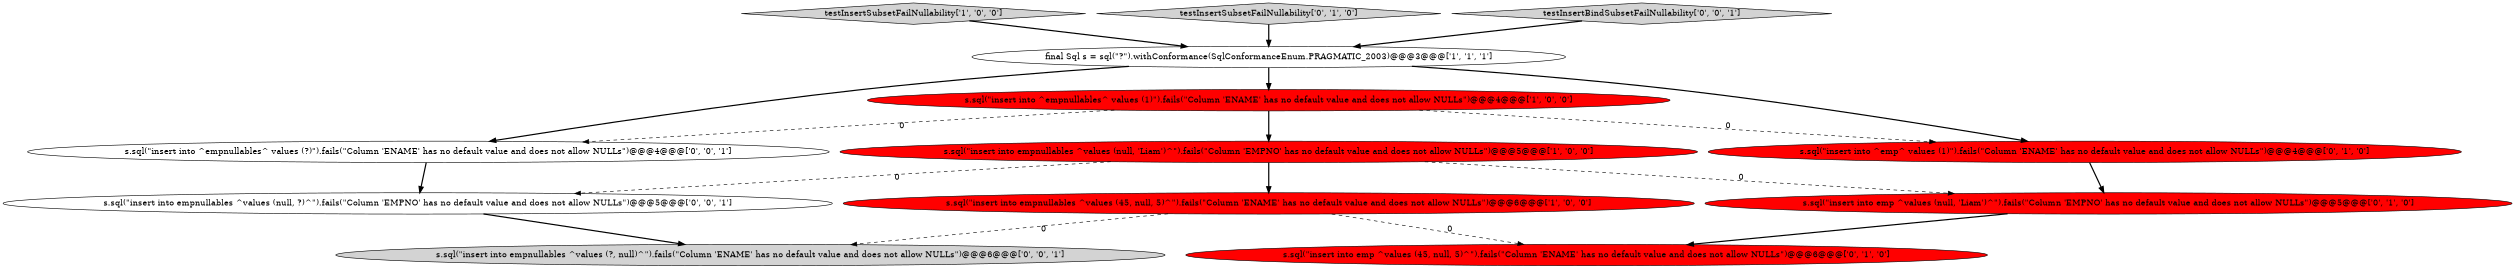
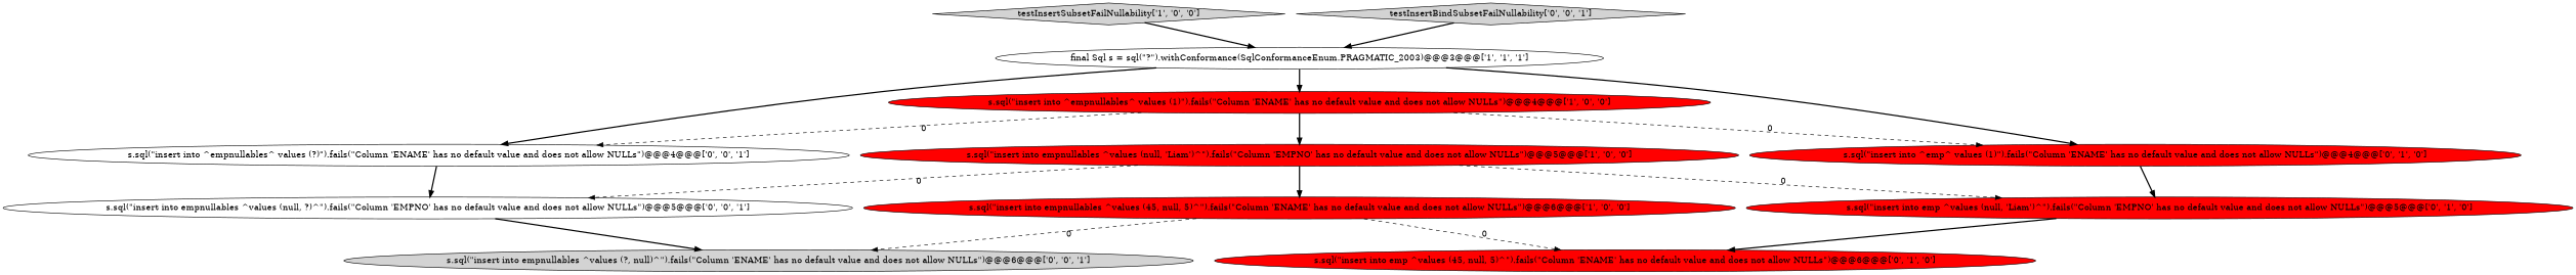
  digraph {
    node [fillcolor=red shape=ellipse style=filled]
    edge [style=bold]
    n1 [fillcolor=lightgray label="testInsertSubsetFailNullability['1', '0', '0']" shape=diamond]
    n2 [fillcolor=white label="final Sql s = sql(\"?\").withConformance(SqlConformanceEnum.PRAGMATIC_2003)@@@3@@@['1', '1', '1']"]
    n3 [label="s.sql(\"insert into empnullables ^values (45, null, 5)^\").fails(\"Column 'ENAME' has no default value and does not allow NULLs\")@@@6@@@['1', '0', '0']"]
    n4 [fillcolor=lightgray label="s.sql(\"insert into empnullables ^values (?, null)^\").fails(\"Column 'ENAME' has no default value and does not allow NULLs\")@@@6@@@['0', '0', '1']"]
    n5 [label="s.sql(\"insert into emp ^values (45, null, 5)^\").fails(\"Column 'ENAME' has no default value and does not allow NULLs\")@@@6@@@['0', '1', '0']"]
-   n6 [fillcolor=lightgray label="testInsertSubsetFailNullability['0', '1', '0']" shape=diamond]
    n7 [label="s.sql(\"insert into ^empnullables^ values (1)\").fails(\"Column 'ENAME' has no default value and does not allow NULLs\")@@@4@@@['1', '0', '0']"]
    n8 [fillcolor=white label="s.sql(\"insert into ^empnullables^ values (?)\").fails(\"Column 'ENAME' has no default value and does not allow NULLs\")@@@4@@@['0', '0', '1']"]
    n9 [label="s.sql(\"insert into empnullables ^values (null, 'Liam')^\").fails(\"Column 'EMPNO' has no default value and does not allow NULLs\")@@@5@@@['1', '0', '0']"]
    n10 [label="s.sql(\"insert into ^emp^ values (1)\").fails(\"Column 'ENAME' has no default value and does not allow NULLs\")@@@4@@@['0', '1', '0']"]
    n11 [fillcolor=white label="s.sql(\"insert into empnullables ^values (null, ?)^\").fails(\"Column 'EMPNO' has no default value and does not allow NULLs\")@@@5@@@['0', '0', '1']"]
    n12 [fillcolor=lightgray label="testInsertBindSubsetFailNullability['0', '0', '1']" shape=diamond]
    n13 [label="s.sql(\"insert into emp ^values (null, 'Liam')^\").fails(\"Column 'EMPNO' has no default value and does not allow NULLs\")@@@5@@@['0', '1', '0']"]
    n1 -> n2
    n2 -> n7
    n2 -> n8
    n2 -> n10
    n3 -> n4 [label=0 style=dashed]
    n3 -> n5 [label=0 style=dashed]
-   n6 -> n2
    n7 -> n8 [label=0 style=dashed]
    n7 -> n9
    n7 -> n10 [label=0 style=dashed]
    n8 -> n11
    n9 -> n3
    n9 -> n11 [label=0 style=dashed]
    n9 -> n13 [label=0 style=dashed]
    n10 -> n13
    n11 -> n4
    n12 -> n2
    n13 -> n5
  }
